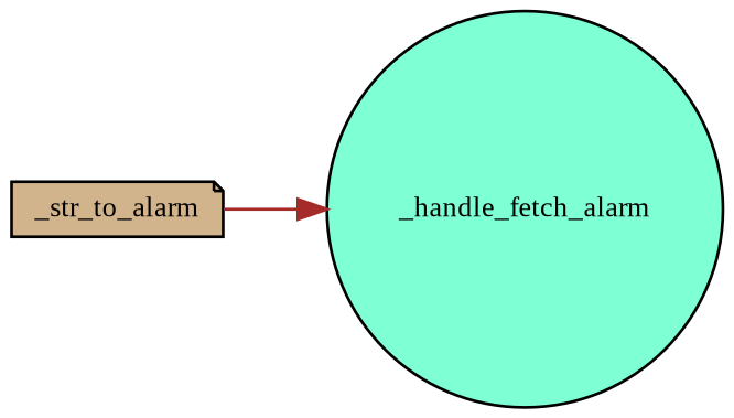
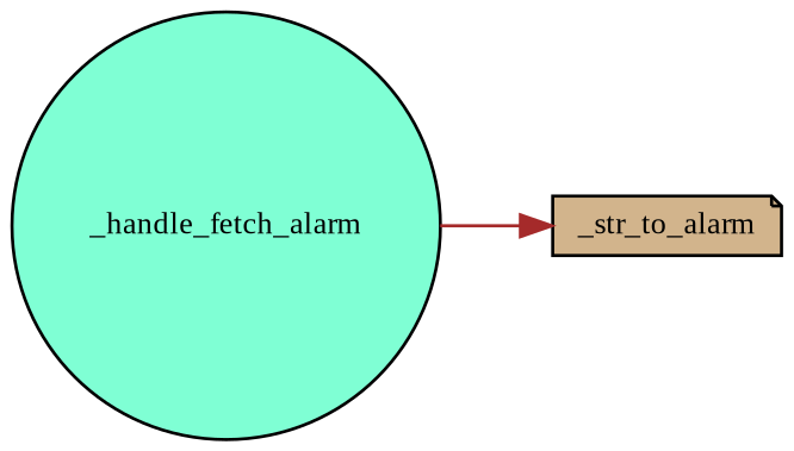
  digraph {
    rankdir=LR
    fontname="Liberation Serif"
    node [color=black fontname="Liberation Serif" fontsize=10 style=filled]
    n1 [fillcolor=aquamarine fontcolor=black height=0.2 label=_handle_fetch_alarm shape=circle width=0.4]
    n2 [height=0.2 label=_str_to_alarm shape=note width=0.4 fillcolor=tan]
-   n2 -> n1 [color=brown fontname="Liberation Serif" fontsize=10 labelfontname=Helvetica labelfontsize=10 style=solid]
+   n1 -> n2 [color=brown fontname="Liberation Serif" fontsize=10 labelfontname=Helvetica labelfontsize=10 style=solid]
  }
